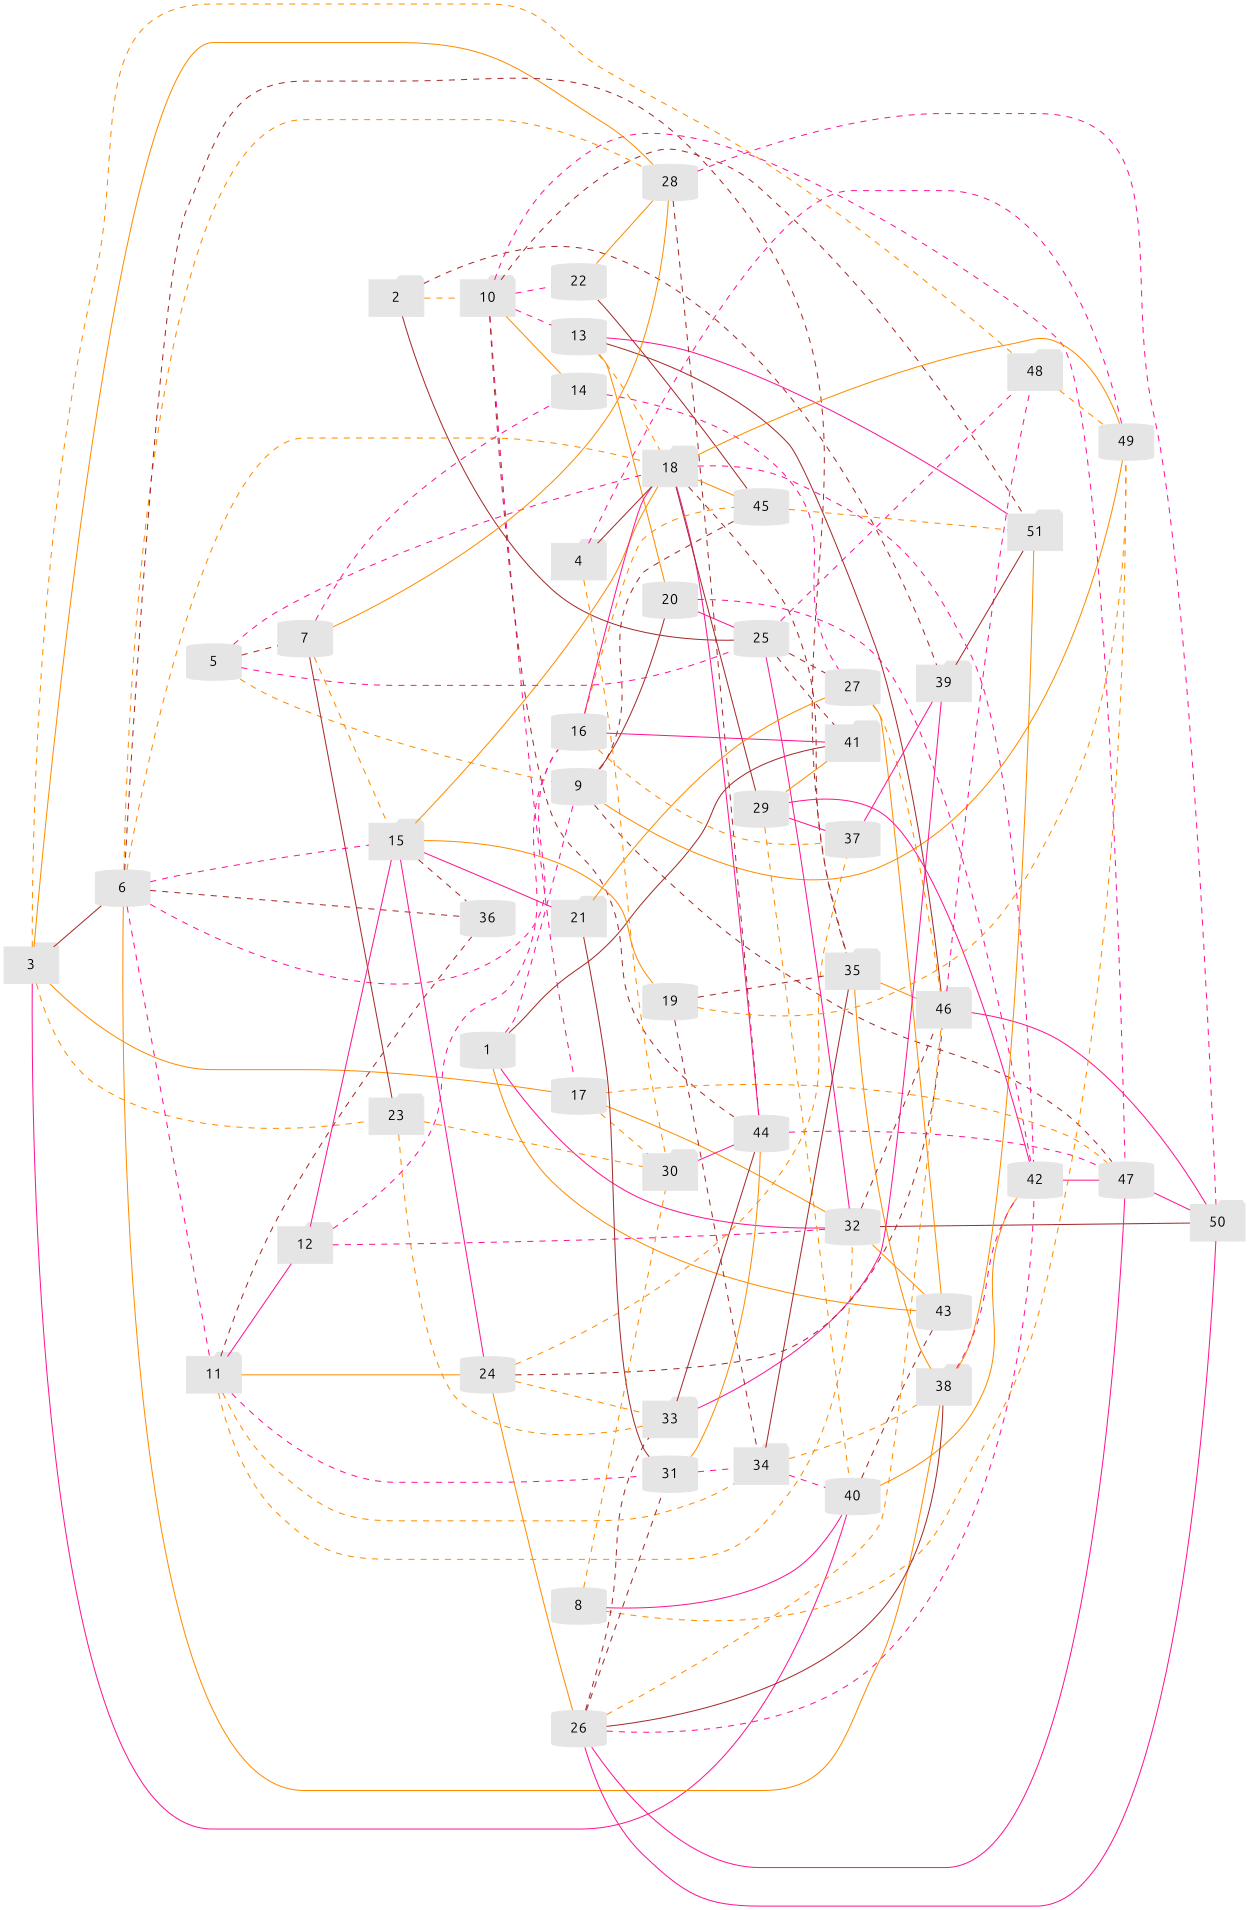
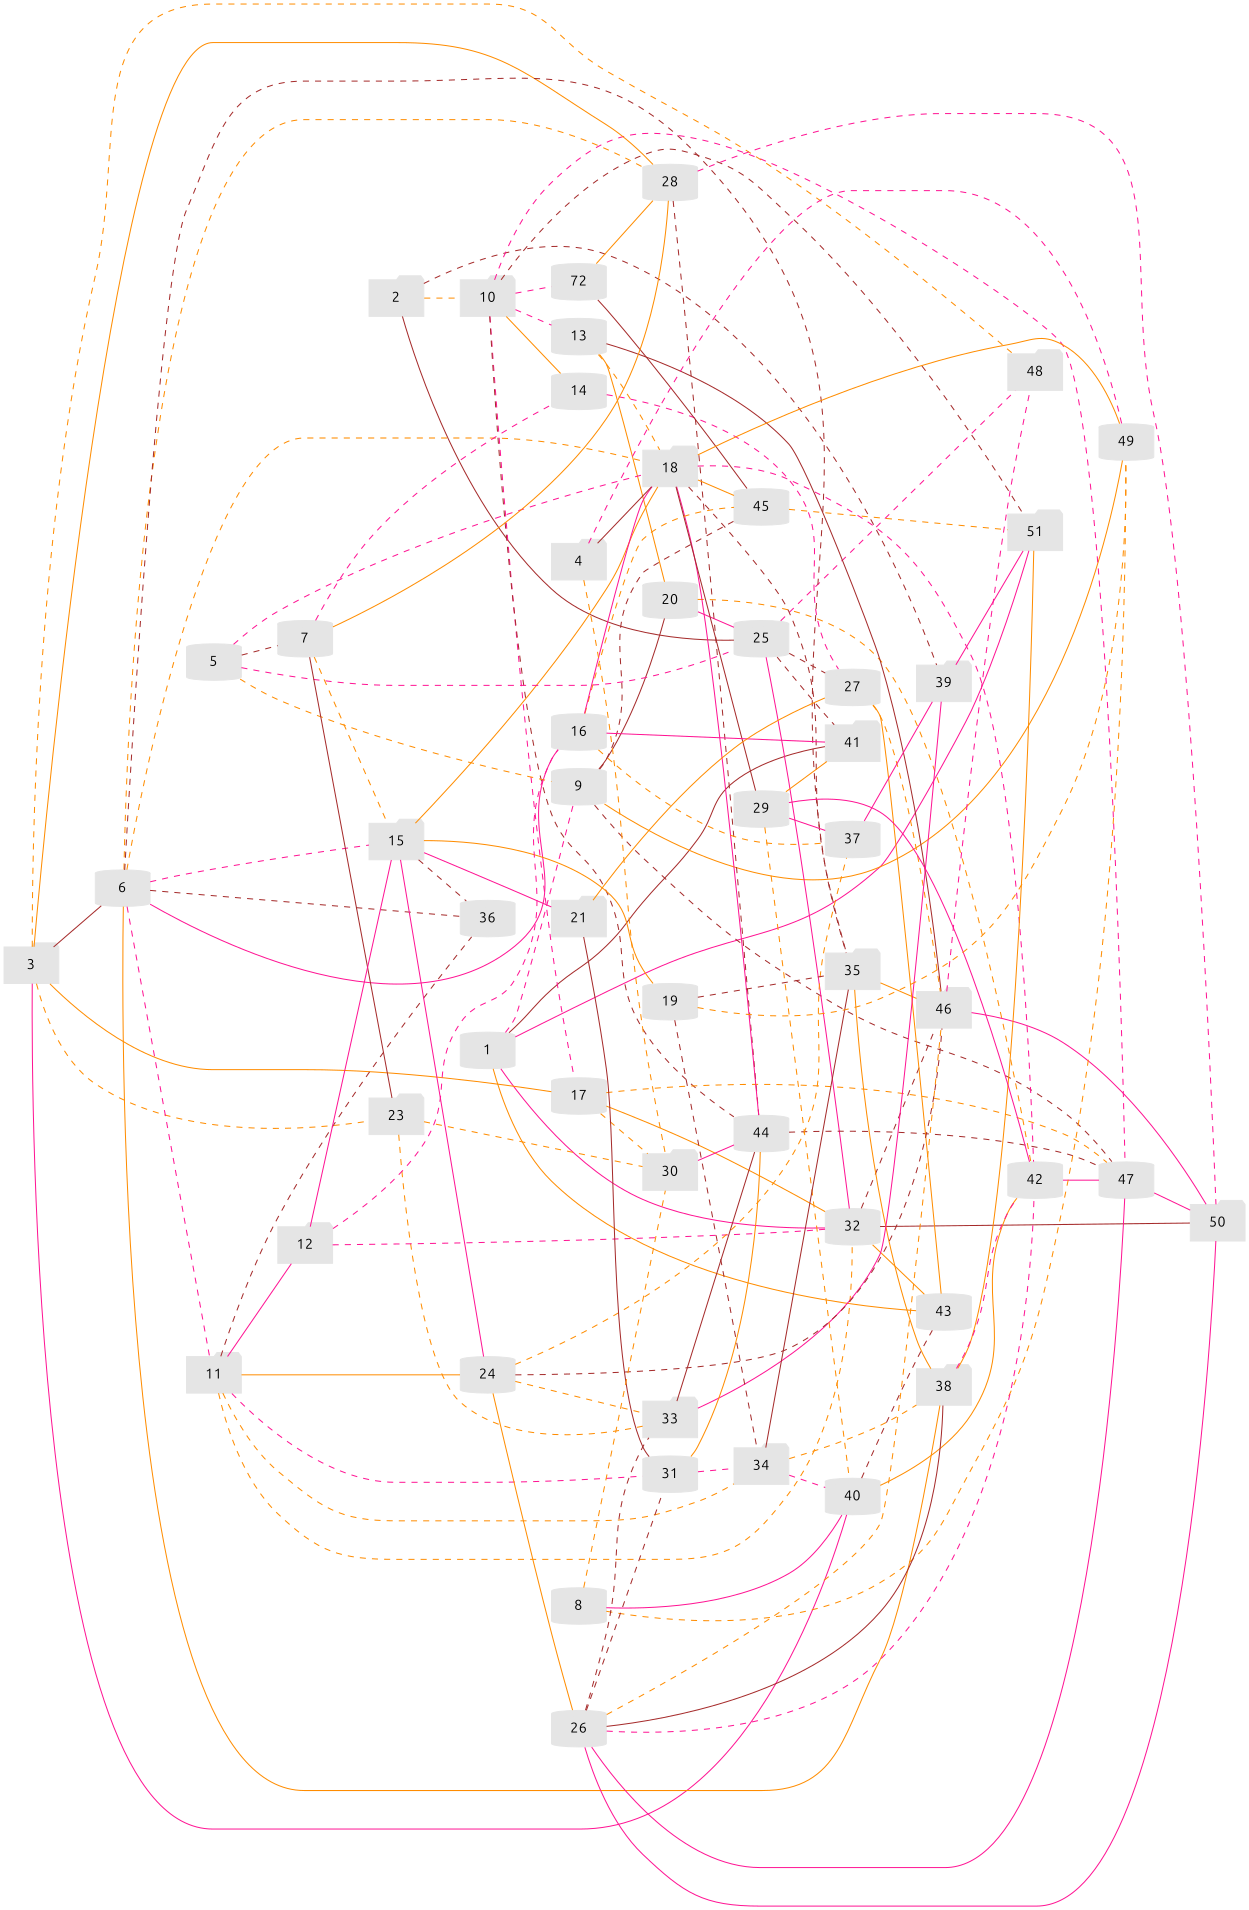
  graph {
    fontname=Ubuntu
    rankdir=LR
    node [color=gray90 fontname=Ubuntu shape=cylinder style=filled]
    edge [color=darkorange fontname=Ubuntu style=dashed weight=1.0]
    1
    9
    32
    41 [shape=folder]
    43
    49
    20
    45
    47
    46 [shape=folder]
    50 [shape=folder]
    2 [shape=folder]
    10 [shape=folder]
    25
    39 [shape=folder]
    17
    14
    13
-   22
+   22 [label=72]
    44
    51 [shape=folder]
    48 [shape=folder]
    27
    3 [shape=folder]
    6
    23 [shape=folder]
    28
    40
    18 [shape=folder]
    11 [shape=folder]
    15 [shape=folder]
    16
    35 [shape=folder]
    36
    38 [shape=folder]
    30 [shape=folder]
    33 [shape=folder]
    42
    4 [shape=folder]
    29
    5
    7
    12 [shape=folder]
    24
    31
    34 [shape=folder]
    19
    21 [shape=folder]
    37
    8
    26
    1 -- 9 [color=deeppink]
    1 -- 32 [color=deeppink style=solid]
    1 -- 41 [color=brown style=solid]
    1 -- 43 [style=solid]
    9 -- 49 [style=solid]
    9 -- 20 [color=brown style=solid]
    9 -- 45 [color=brown]
    9 -- 47 [color=brown]
    32 -- 43 [style=solid]
    32 -- 46 [color=brown]
    32 -- 50 [color=brown style=solid]
    20 -- 25 [color=deeppink style=solid]
-   20 -- 42 [color=deeppink]
+   20 -- 42
    45 -- 51
    47 -- 50 [color=deeppink style=solid]
    46 -- 50 [color=deeppink style=solid]
    46 -- 48 [color=deeppink]
    2 -- 10
    2 -- 25 [color=brown style=solid]
    2 -- 39 [color=brown]
    10 -- 47 [color=deeppink]
    10 -- 17 [color=deeppink]
    10 -- 14 [style=solid]
    10 -- 13 [color=deeppink]
    10 -- 22 [color=deeppink weight=2.0]
    10 -- 44 [color=brown]
    10 -- 51 [color=brown]
    25 -- 32 [color=deeppink style=solid]
    25 -- 41 [color=brown]
    25 -- 48 [color=deeppink]
    25 -- 27 [color=brown]
-   39 -- 51 [color=brown style=solid]
+   39 -- 51 [color=deeppink style=solid]
    17 -- 32 [style=solid weight=2.0]
    17 -- 47
    17 -- 30
    14 -- 27 [color=deeppink]
    13 -- 20 [style=solid]
    13 -- 46 [color=brown style=solid]
-   13 -- 51 [color=deeppink style=solid]
+   1 -- 51 [color=deeppink style=solid]
    13 -- 18
    22 -- 45 [color=brown style=solid]
    22 -- 28 [style=solid]
-   44 -- 47 [color=deeppink]
-   48 -- 49
+   44 -- 47 [color=brown]
    27 -- 43 [style=solid weight=2.0]
    27 -- 46
    3 -- 17 [style=solid]
    3 -- 48
    3 -- 6 [color=brown style=solid weight=2.0]
    3 -- 23
    3 -- 28 [style=solid]
    3 -- 40 [color=deeppink style=solid weight=2.0]
    6 -- 28 [weight=2.0]
    6 -- 18
    6 -- 11 [color=deeppink]
    6 -- 15 [color=deeppink]
-   6 -- 16 [color=deeppink]
+   6 -- 16 [color=deeppink style=solid]
    6 -- 35 [color=brown]
    6 -- 36 [color=brown]
    6 -- 38 [style=solid]
    23 -- 30
    23 -- 33
    28 -- 50 [color=deeppink]
    28 -- 44 [color=brown]
    40 -- 43 [color=brown]
    40 -- 42 [style=solid]
    18 -- 49 [style=solid]
    18 -- 45 [style=solid]
    18 -- 44 [color=deeppink style=solid]
    18 -- 35 [color=brown]
    18 -- 42 [color=deeppink weight=2.0]
    18 -- 29 [color=brown style=solid]
    11 -- 32
    11 -- 36 [color=brown]
    11 -- 12 [color=deeppink style=solid]
    11 -- 24 [style=solid]
    11 -- 31 [color=deeppink]
    11 -- 34
    15 -- 18 [style=solid]
    15 -- 36 [color=brown weight=2.0]
    15 -- 24 [color=deeppink style=solid]
    15 -- 19 [style=solid]
    15 -- 21 [color=deeppink style=solid]
    16 -- 41 [color=deeppink style=solid]
    16 -- 45
    16 -- 18 [color=deeppink style=solid]
    16 -- 37
    35 -- 46 [style=solid]
    35 -- 38 [style=solid]
    38 -- 51 [style=solid]
    38 -- 42 [color=deeppink]
    30 -- 44 [color=deeppink style=solid]
    33 -- 39 [color=deeppink style=solid]
    33 -- 44 [color=brown style=solid]
    42 -- 47 [color=deeppink style=solid weight=2.0]
    4 -- 49 [color=deeppink]
    4 -- 18 [color=brown style=solid]
    4 -- 30
    29 -- 41 [style=solid]
    29 -- 40
    29 -- 42 [color=deeppink style=solid]
    29 -- 37 [color=deeppink style=solid]
    5 -- 9
    5 -- 25 [color=deeppink]
    5 -- 18 [color=deeppink]
    5 -- 7 [color=brown]
    7 -- 14 [color=deeppink]
    7 -- 23 [color=brown style=solid]
    7 -- 28 [style=solid]
    7 -- 15
    12 -- 32 [color=deeppink]
    12 -- 15 [color=deeppink style=solid]
    12 -- 16 [color=deeppink]
    24 -- 46 [color=brown]
    24 -- 33
    24 -- 37
    24 -- 26 [style=solid]
    31 -- 44 [style=solid]
    31 -- 34 [color=deeppink]
    34 -- 40 [color=deeppink]
    34 -- 35 [color=brown style=solid]
    34 -- 38
    19 -- 49
    19 -- 35 [color=brown]
    19 -- 34 [color=brown]
    21 -- 27 [style=solid]
    21 -- 31 [color=brown style=solid]
    37 -- 39 [color=deeppink style=solid]
    8 -- 49
    8 -- 40 [color=deeppink style=solid]
    8 -- 30
    26 -- 47 [color=deeppink style=solid weight=2.0]
    26 -- 46
    26 -- 50 [color=deeppink style=solid weight=2.0]
    26 -- 38 [color=brown style=solid]
    26 -- 33 [color=brown]
    26 -- 42 [color=deeppink]
    26 -- 31 [color=brown]
  }
